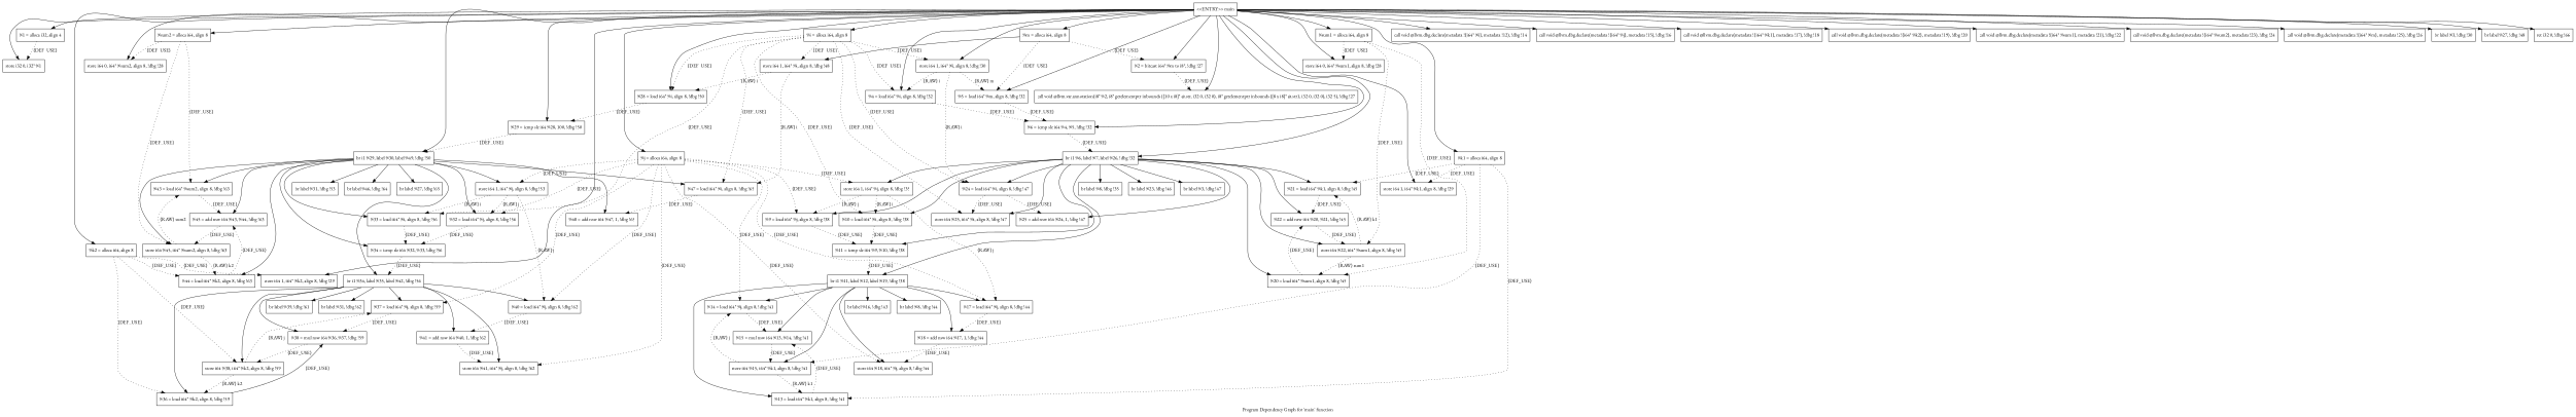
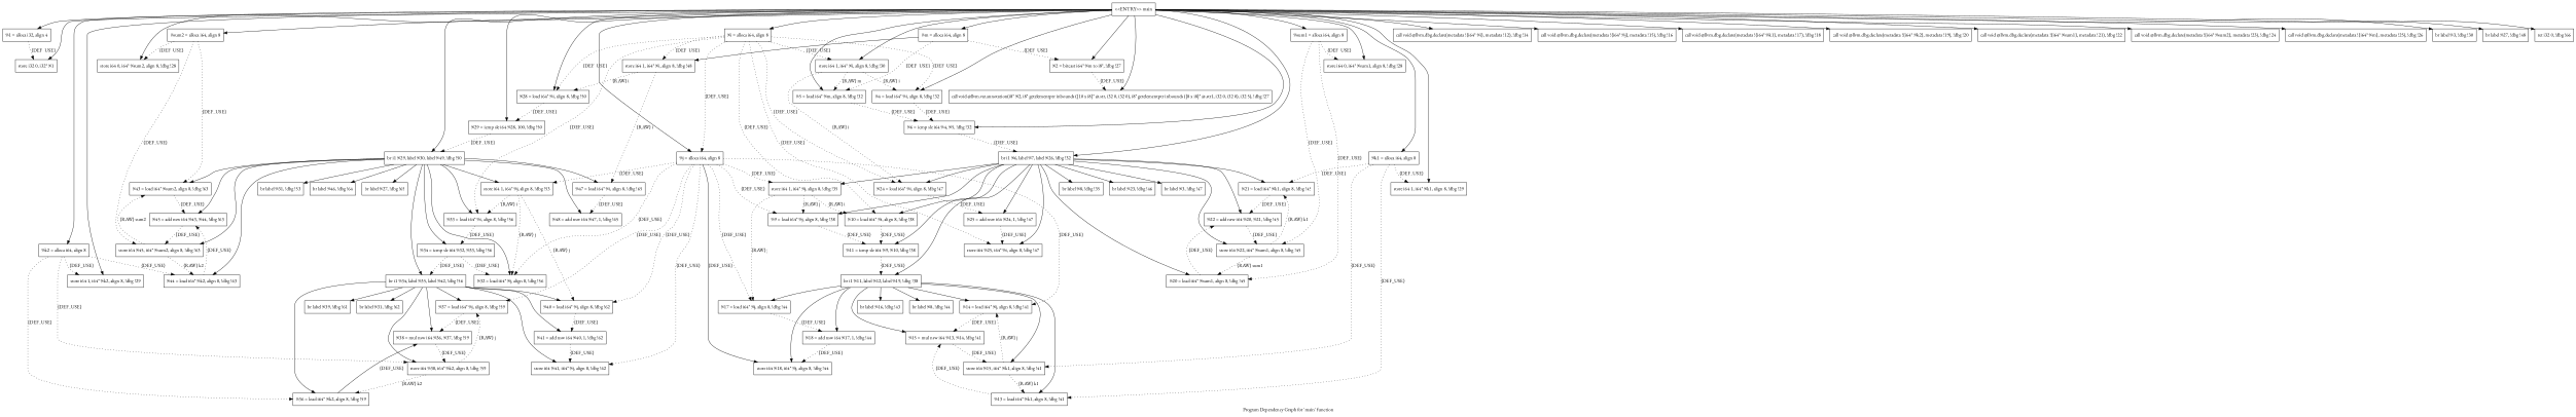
  digraph {
    fontname="EB Garamond"
    label="Program Dependency Graph for 'main' function"
    node [fontname="EB Garamond" shape=record]
    edge [fontname="EB Garamond" style=dotted]
    n1 [label="{  %1 = alloca i32, align 4}"]
    n2 [label="{  store i32 0, i32* %1}"]
    n3 [label="{  %sum2 = alloca i64, align 8}"]
    n4 [label="{  store i64 0, i64* %sum2, align 8, !dbg !28}"]
    n5 [label="{  %43 = load i64* %sum2, align 8, !dbg !63}"]
    n6 [label="{  store i64 %45, i64* %sum2, align 8, !dbg !63}"]
    n7 [label="{  %45 = add nsw i64 %43, %44, !dbg !63}"]
    n8 [label="{  %44 = load i64* %k2, align 8, !dbg !63}"]
    n9 [label="{  %m = alloca i64, align 8}"]
    n10 [label="{  %2 = bitcast i64* %m to i8*, !dbg !27}"]
    n11 [label="{  %5 = load i64* %m, align 8, !dbg !32}"]
    n12 [label="{  store i64 1, i64* %i, align 8, !dbg !48}"]
    n13 [label="{  call void @llvm.var.annotation(i8* %2, i8* getelementptr inbounds ([10 x i8]* @.str, i32 0, i32 0), i8* getelementptr inbounds ([8 x i8]* @.str1, i32 0, i32 0), i32 5), !dbg !27}"]
    n14 [label="{  %6 = icmp sle i64 %4, %5, !dbg !32}"]
    n15 [label="{  br i1 %6, label %7, label %26, !dbg !32}"]
    n16 [label="{  %10 = load i64* %i, align 8, !dbg !38}"]
    n17 [label="{  %24 = load i64* %i, align 8, !dbg !47}"]
    n18 [label="{  store i64 %25, i64* %i, align 8, !dbg !47}"]
    n19 [label="{  %11 = icmp sle i64 %9, %10, !dbg !38}"]
    n20 [label="{  %25 = add nsw i64 %24, 1, !dbg !47}"]
    n21 [label="{  br i1 %11, label %12, label %19, !dbg !38}"]
    n22 [label="{  store i64 1, i64* %j, align 8, !dbg !35}"]
    n23 [label="{  %9 = load i64* %j, align 8, !dbg !38}"]
    n24 [label="{  %21 = load i64* %k1, align 8, !dbg !45}"]
    n25 [label="{  %22 = add nsw i64 %20, %21, !dbg !45}"]
    n26 [label="{  store i64 %22, i64* %sum1, align 8, !dbg !45}"]
    n27 [label="{  %20 = load i64* %sum1, align 8, !dbg !45}"]
    n28 [label="{  br label %8, !dbg !35}"]
    n29 [label="{  br label %23, !dbg !46}"]
    n30 [label="{  br label %3, !dbg !47}"]
    n31 [label="{  %i = alloca i64, align 8}"]
    n32 [label="{  store i64 1, i64* %i, align 8, !dbg !30}"]
    n33 [label="{  %4 = load i64* %i, align 8, !dbg !32}"]
    n34 [label="{  %28 = load i64* %i, align 8, !dbg !50}"]
    n35 [label="{  %33 = load i64* %i, align 8, !dbg !56}"]
    n36 [label="{  %47 = load i64* %i, align 8, !dbg !65}"]
    n37 [label="{  %29 = icmp sle i64 %28, 100, !dbg !50}"]
    n38 [label="{  %34 = icmp sle i64 %32, %33, !dbg !56}"]
    n39 [label="{  %48 = add nsw i64 %47, 1, !dbg !65}"]
    n40 [label="{  br i1 %29, label %30, label %49, !dbg !50}"]
    n41 [label="{  br i1 %34, label %35, label %42, !dbg !56}"]
    n42 [label="{  %14 = load i64* %j, align 8, !dbg !41}"]
    n43 [label="{  %17 = load i64* %j, align 8, !dbg !44}"]
    n44 [label="{  store i64 %18, i64* %j, align 8, !dbg !44}"]
    n45 [label="{  %15 = mul nsw i64 %13, %14, !dbg !41}"]
    n46 [label="{  %18 = add nsw i64 %17, 1, !dbg !44}"]
    n47 [label="{  store i64 %15, i64* %k1, align 8, !dbg !41}"]
    n48 [label="{  %13 = load i64* %k1, align 8, !dbg !41}"]
    n49 [label="{  br label %16, !dbg !43}"]
    n50 [label="{  br label %8, !dbg !44}"]
    n51 [label="{  store i64 1, i64* %j, align 8, !dbg !53}"]
    n52 [label="{  %32 = load i64* %j, align 8, !dbg !56}"]
    n53 [label="{  br label %31, !dbg !53}"]
    n54 [label="{  br label %46, !dbg !64}"]
    n55 [label="{  br label %27, !dbg !65}"]
    n56 [label="{  %37 = load i64* %j, align 8, !dbg !59}"]
    n57 [label="{  %40 = load i64* %j, align 8, !dbg !62}"]
    n58 [label="{  store i64 %41, i64* %j, align 8, !dbg !62}"]
    n59 [label="{  %38 = mul nsw i64 %36, %37, !dbg !59}"]
    n60 [label="{  %41 = add nsw i64 %40, 1, !dbg !62}"]
    n61 [label="{  store i64 %38, i64* %k2, align 8, !dbg !59}"]
    n62 [label="{  %36 = load i64* %k2, align 8, !dbg !59}"]
    n63 [label="{  br label %39, !dbg !61}"]
    n64 [label="{  br label %31, !dbg !62}"]
    n65 [label="{  %j = alloca i64, align 8}"]
    n66 [label="{  %k1 = alloca i64, align 8}"]
    n67 [label="{  store i64 1, i64* %k1, align 8, !dbg !29}"]
    n68 [label="{  %k2 = alloca i64, align 8}"]
    n69 [label="{  store i64 1, i64* %k2, align 8, !dbg !29}"]
    n70 [label="{  %sum1 = alloca i64, align 8}"]
    n71 [label="{  store i64 0, i64* %sum1, align 8, !dbg !28}"]
    n72 [label="{\<\<ENTRY\>\> main}"]
    n73 [label="{  call void @llvm.dbg.declare(metadata !\{i64* %i\}, metadata !12), !dbg !14}"]
    n74 [label="{  call void @llvm.dbg.declare(metadata !\{i64* %j\}, metadata !15), !dbg !16}"]
    n75 [label="{  call void @llvm.dbg.declare(metadata !\{i64* %k1\}, metadata !17), !dbg !18}"]
    n76 [label="{  call void @llvm.dbg.declare(metadata !\{i64* %k2\}, metadata !19), !dbg !20}"]
    n77 [label="{  call void @llvm.dbg.declare(metadata !\{i64* %sum1\}, metadata !21), !dbg !22}"]
    n78 [label="{  call void @llvm.dbg.declare(metadata !\{i64* %sum2\}, metadata !23), !dbg !24}"]
    n79 [label="{  call void @llvm.dbg.declare(metadata !\{i64* %m\}, metadata !25), !dbg !26}"]
    n80 [label="{  br label %3, !dbg !30}"]
    n81 [label="{  br label %27, !dbg !48}"]
    n82 [label="{  ret i32 0, !dbg !66}"]
    n1 -> n2 [label="{DEF_USE}"]
    n3 -> n4 [label="{DEF_USE}"]
    n3 -> n5 [label="{DEF_USE}"]
    n3 -> n6 [label="{DEF_USE}"]
    n5 -> n7 [label="{DEF_USE}"]
    n6 -> n5 [label="{RAW} sum2"]
    n6 -> n8 [label="{RAW} k2"]
    n7 -> n6 [label="{DEF_USE}"]
    n8 -> n7 [label="{DEF_USE}"]
    n9 -> n10 [label="{DEF_USE}"]
    n9 -> n11 [label="{DEF_USE}"]
    n9 -> n12 [style=""]
    n10 -> n13 [label="{DEF_USE}"]
    n11 -> n14 [label="{DEF_USE}"]
    n12 -> n34 [label="{RAW} i"]
    n12 -> n36 [label="{RAW} i"]
    n14 -> n15 [label="{DEF_USE}"]
    n15 -> n16 [style=""]
    n15 -> n17 [style=""]
    n15 -> n18 [style=""]
    n15 -> n19 [style=""]
    n15 -> n20 [style=""]
    n15 -> n21 [style=""]
    n15 -> n22 [style=""]
    n15 -> n23 [style=""]
    n15 -> n24 [style=""]
    n15 -> n25 [style=""]
    n15 -> n26 [style=""]
    n15 -> n27 [style=""]
    n15 -> n28 [style=""]
    n15 -> n29 [style=""]
    n15 -> n30 [style=""]
    n16 -> n19 [label="{DEF_USE}"]
    n17 -> n20 [label="{DEF_USE}"]
    n19 -> n21 [label="{DEF_USE}"]
-   n17 -> n18 [label="{DEF_USE}"]
+   n20 -> n18 [label="{DEF_USE}"]
    n21 -> n42 [style=""]
    n21 -> n43 [style=""]
    n21 -> n44 [style=""]
    n21 -> n45 [style=""]
    n21 -> n46 [style=""]
    n21 -> n47 [style=""]
    n21 -> n48 [style=""]
    n21 -> n49 [style=""]
    n21 -> n50 [style=""]
    n22 -> n16 [label="{RAW} i"]
    n22 -> n23 [label="{RAW} j"]
    n22 -> n43 [label="{RAW} j"]
    n23 -> n19 [label="{DEF_USE}"]
    n24 -> n25 [label="{DEF_USE}"]
    n25 -> n26 [label="{DEF_USE}"]
    n26 -> n24 [label="{RAW} k1"]
    n26 -> n27 [label="{RAW} sum1"]
    n27 -> n25 [label="{DEF_USE}"]
    n31 -> n12 [label="{DEF_USE}"]
    n31 -> n16 [label="{DEF_USE}"]
    n31 -> n17 [label="{DEF_USE}"]
    n31 -> n18 [label="{DEF_USE}"]
    n31 -> n32 [label="{DEF_USE}"]
    n31 -> n33 [label="{DEF_USE}"]
    n31 -> n34 [label="{DEF_USE}"]
    n31 -> n35 [label="{DEF_USE}"]
-   n31 -> n36 [label="{DEF_USE}"]
+   n31 -> n65 [label="{DEF_USE}"]
    n32 -> n11 [label="{RAW} m"]
    n32 -> n17 [label="{RAW} i"]
    n32 -> n33 [label="{RAW} i"]
    n33 -> n14 [label="{DEF_USE}"]
    n34 -> n37 [label="{DEF_USE}"]
    n35 -> n38 [label="{DEF_USE}"]
    n36 -> n39 [label="{DEF_USE}"]
    n37 -> n40 [label="{DEF_USE}"]
    n38 -> n41 [label="{DEF_USE}"]
    n40 -> n5 [style=""]
    n40 -> n6 [style=""]
    n40 -> n7 [style=""]
    n40 -> n8 [style=""]
    n40 -> n35 [style=""]
    n40 -> n36 [style=""]
    n40 -> n38 [style=""]
    n40 -> n39 [style=""]
    n40 -> n41 [style=""]
    n40 -> n51 [style=""]
    n40 -> n52 [style=""]
    n40 -> n53 [style=""]
    n40 -> n54 [style=""]
    n40 -> n55 [style=""]
    n41 -> n56 [style=""]
    n41 -> n57 [style=""]
    n41 -> n58 [style=""]
    n41 -> n59 [style=""]
    n41 -> n60 [style=""]
    n41 -> n61 [style=""]
    n41 -> n62 [style=""]
    n41 -> n63 [style=""]
    n41 -> n64 [style=""]
    n42 -> n45 [label="{DEF_USE}"]
    n43 -> n46 [label="{DEF_USE}"]
    n45 -> n47 [label="{DEF_USE}"]
    n46 -> n44 [label="{DEF_USE}"]
    n47 -> n42 [label="{RAW} j"]
    n47 -> n48 [label="{RAW} k1"]
    n48 -> n45 [label="{DEF_USE}"]
    n51 -> n35 [label="{RAW} i"]
    n51 -> n52 [label="{RAW} j"]
    n51 -> n57 [label="{RAW} j"]
-   n52 -> n38 [label="{DEF_USE}"]
+   n38 -> n52 [label="{DEF_USE}"]
    n56 -> n59 [label="{DEF_USE}"]
    n57 -> n60 [label="{DEF_USE}"]
    n59 -> n61 [label="{DEF_USE}"]
    n60 -> n58 [label="{DEF_USE}"]
    n61 -> n56 [label="{RAW} j"]
    n61 -> n62 [label="{RAW} k2"]
    n62 -> n59 [label="{DEF_USE}" style=solid]
    n65 -> n22 [label="{DEF_USE}"]
    n65 -> n23 [label="{DEF_USE}"]
    n65 -> n42 [label="{DEF_USE}"]
    n65 -> n43 [label="{DEF_USE}"]
-   n65 -> n44 [label="{DEF_USE}"]
+   n65 -> n44 [label="{DEF_USE}" style=solid]
    n65 -> n51 [label="{DEF_USE}"]
    n65 -> n52 [label="{DEF_USE}"]
    n65 -> n56 [label="{DEF_USE}"]
    n65 -> n57 [label="{DEF_USE}"]
    n65 -> n58 [label="{DEF_USE}"]
    n66 -> n24 [label="{DEF_USE}"]
    n66 -> n47 [label="{DEF_USE}"]
    n66 -> n48 [label="{DEF_USE}"]
    n66 -> n67 [label="{DEF_USE}"]
    n68 -> n8 [label="{DEF_USE}"]
    n68 -> n61 [label="{DEF_USE}"]
    n68 -> n62 [label="{DEF_USE}"]
    n68 -> n69 [label="{DEF_USE}"]
    n70 -> n26 [label="{DEF_USE}"]
    n70 -> n27 [label="{DEF_USE}"]
    n70 -> n71 [label="{DEF_USE}"]
    n72 -> n1 [style=""]
    n72 -> n2 [style=""]
    n72 -> n3 [style=""]
    n72 -> n4 [style=""]
    n72 -> n9 [style=""]
    n72 -> n10 [style=""]
    n72 -> n11 [style=""]
    n72 -> n13 [style=""]
    n72 -> n14 [style=""]
    n72 -> n15 [style=""]
    n72 -> n31 [style=""]
    n72 -> n32 [style=""]
    n72 -> n33 [style=""]
    n72 -> n34 [style=""]
    n72 -> n37 [style=""]
    n72 -> n40 [style=""]
    n72 -> n65 [style=""]
    n72 -> n66 [style=""]
    n72 -> n67 [style=""]
    n72 -> n68 [style=""]
    n72 -> n69 [style=""]
    n72 -> n70 [style=""]
    n72 -> n71 [style=""]
    n72 -> n73 [style=""]
    n72 -> n74 [style=""]
    n72 -> n75 [style=""]
    n72 -> n76 [style=""]
    n72 -> n77 [style=""]
    n72 -> n78 [style=""]
    n72 -> n79 [style=""]
    n72 -> n80 [style=""]
    n72 -> n81 [style=""]
    n72 -> n82 [style=""]
  }
